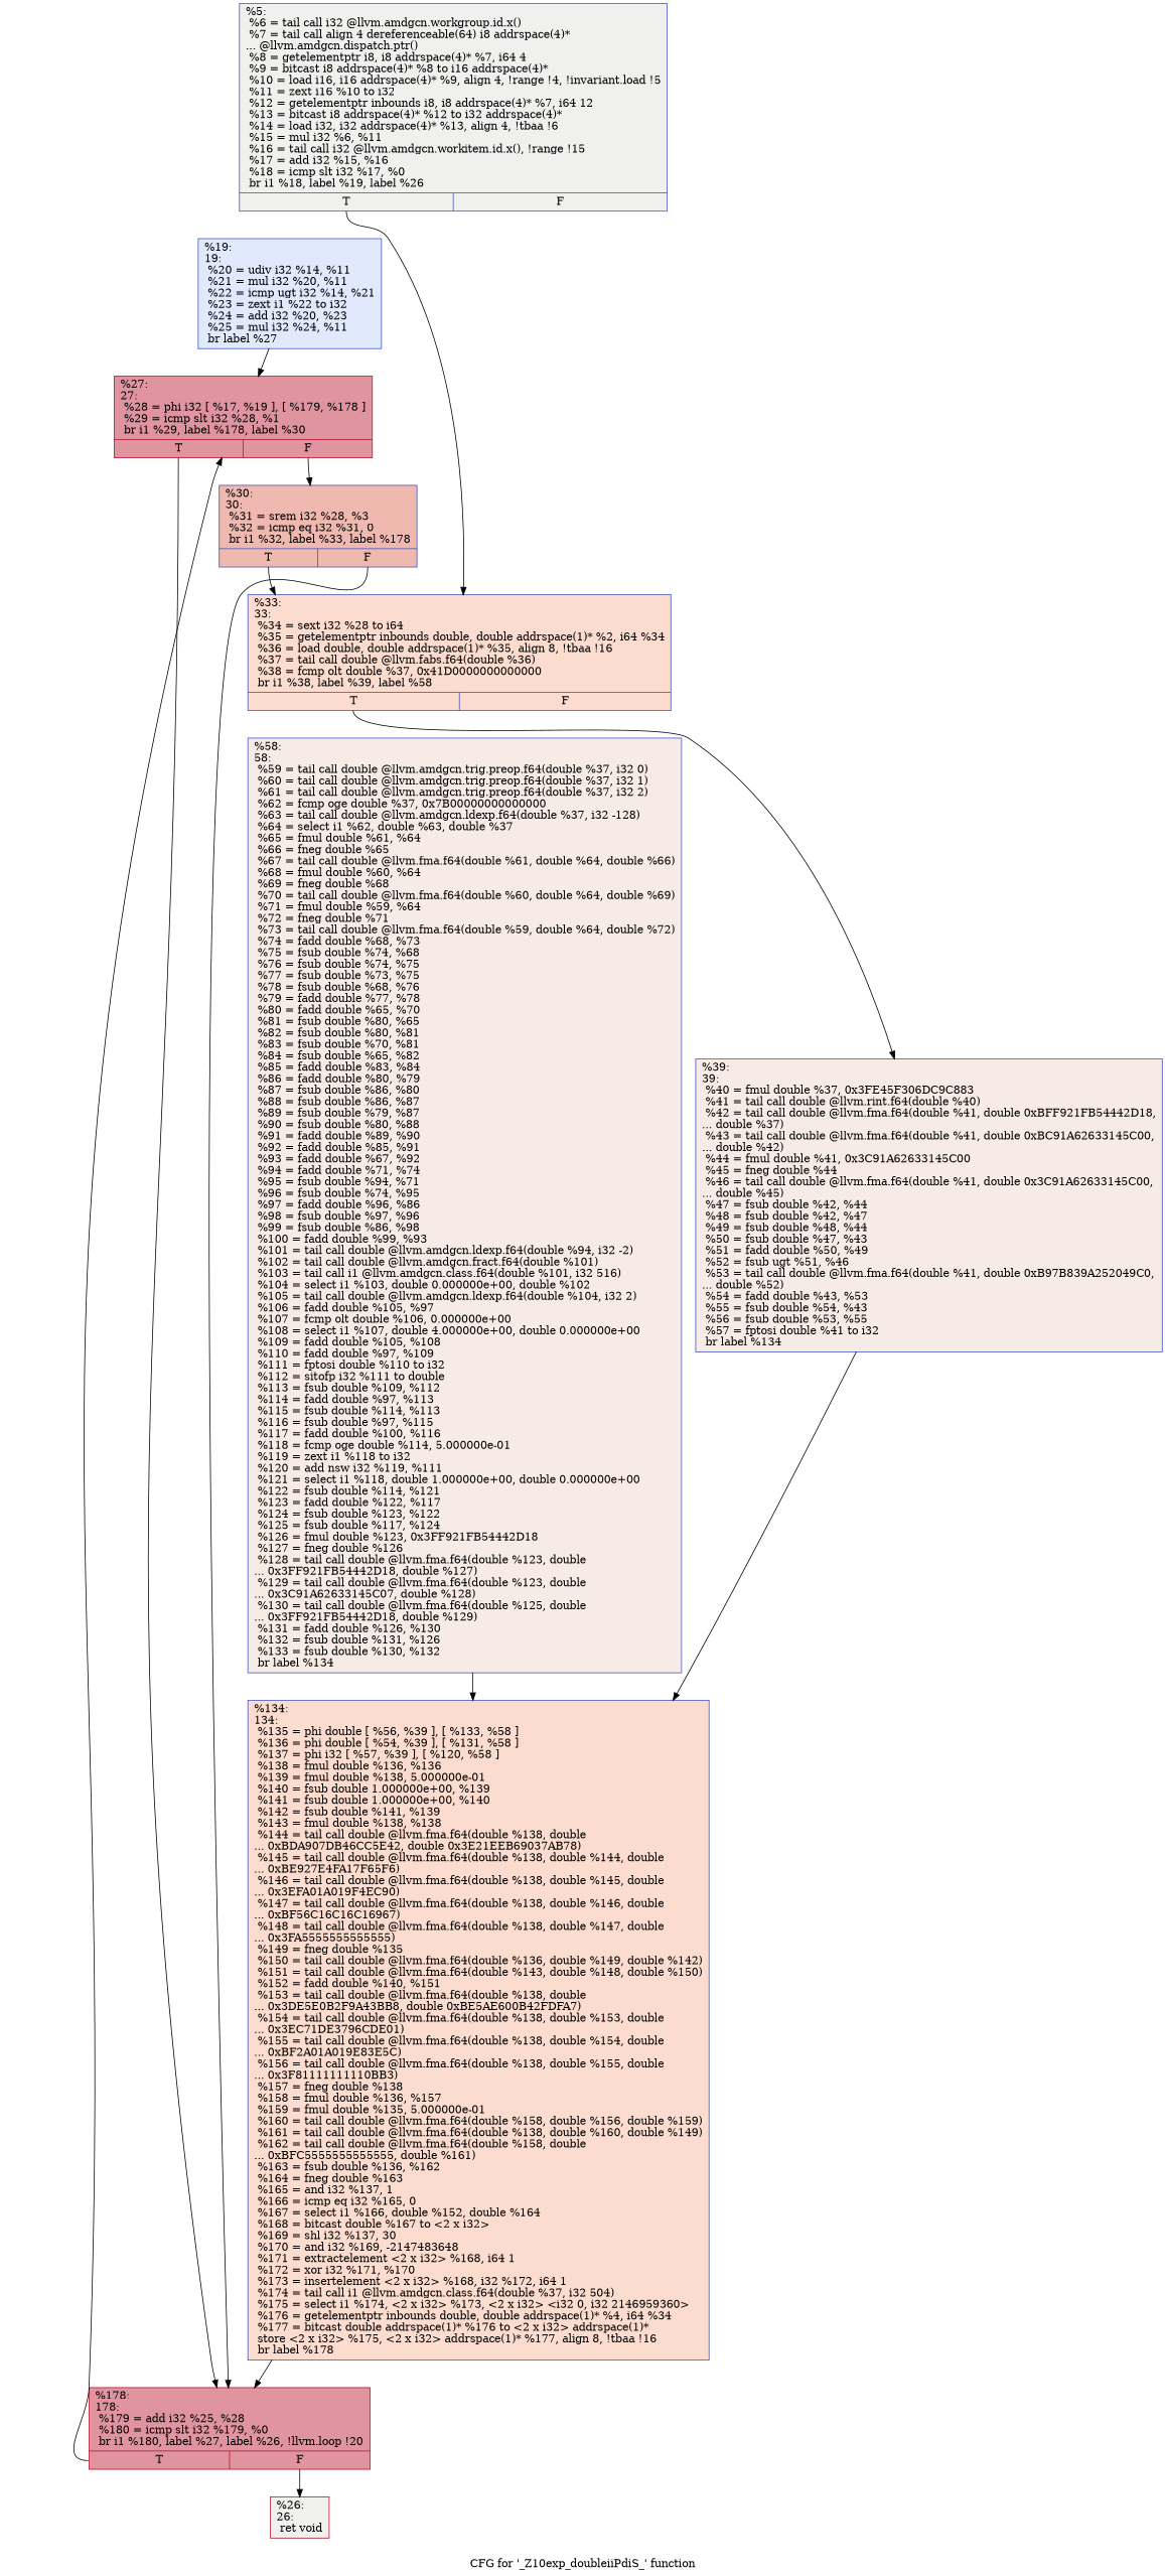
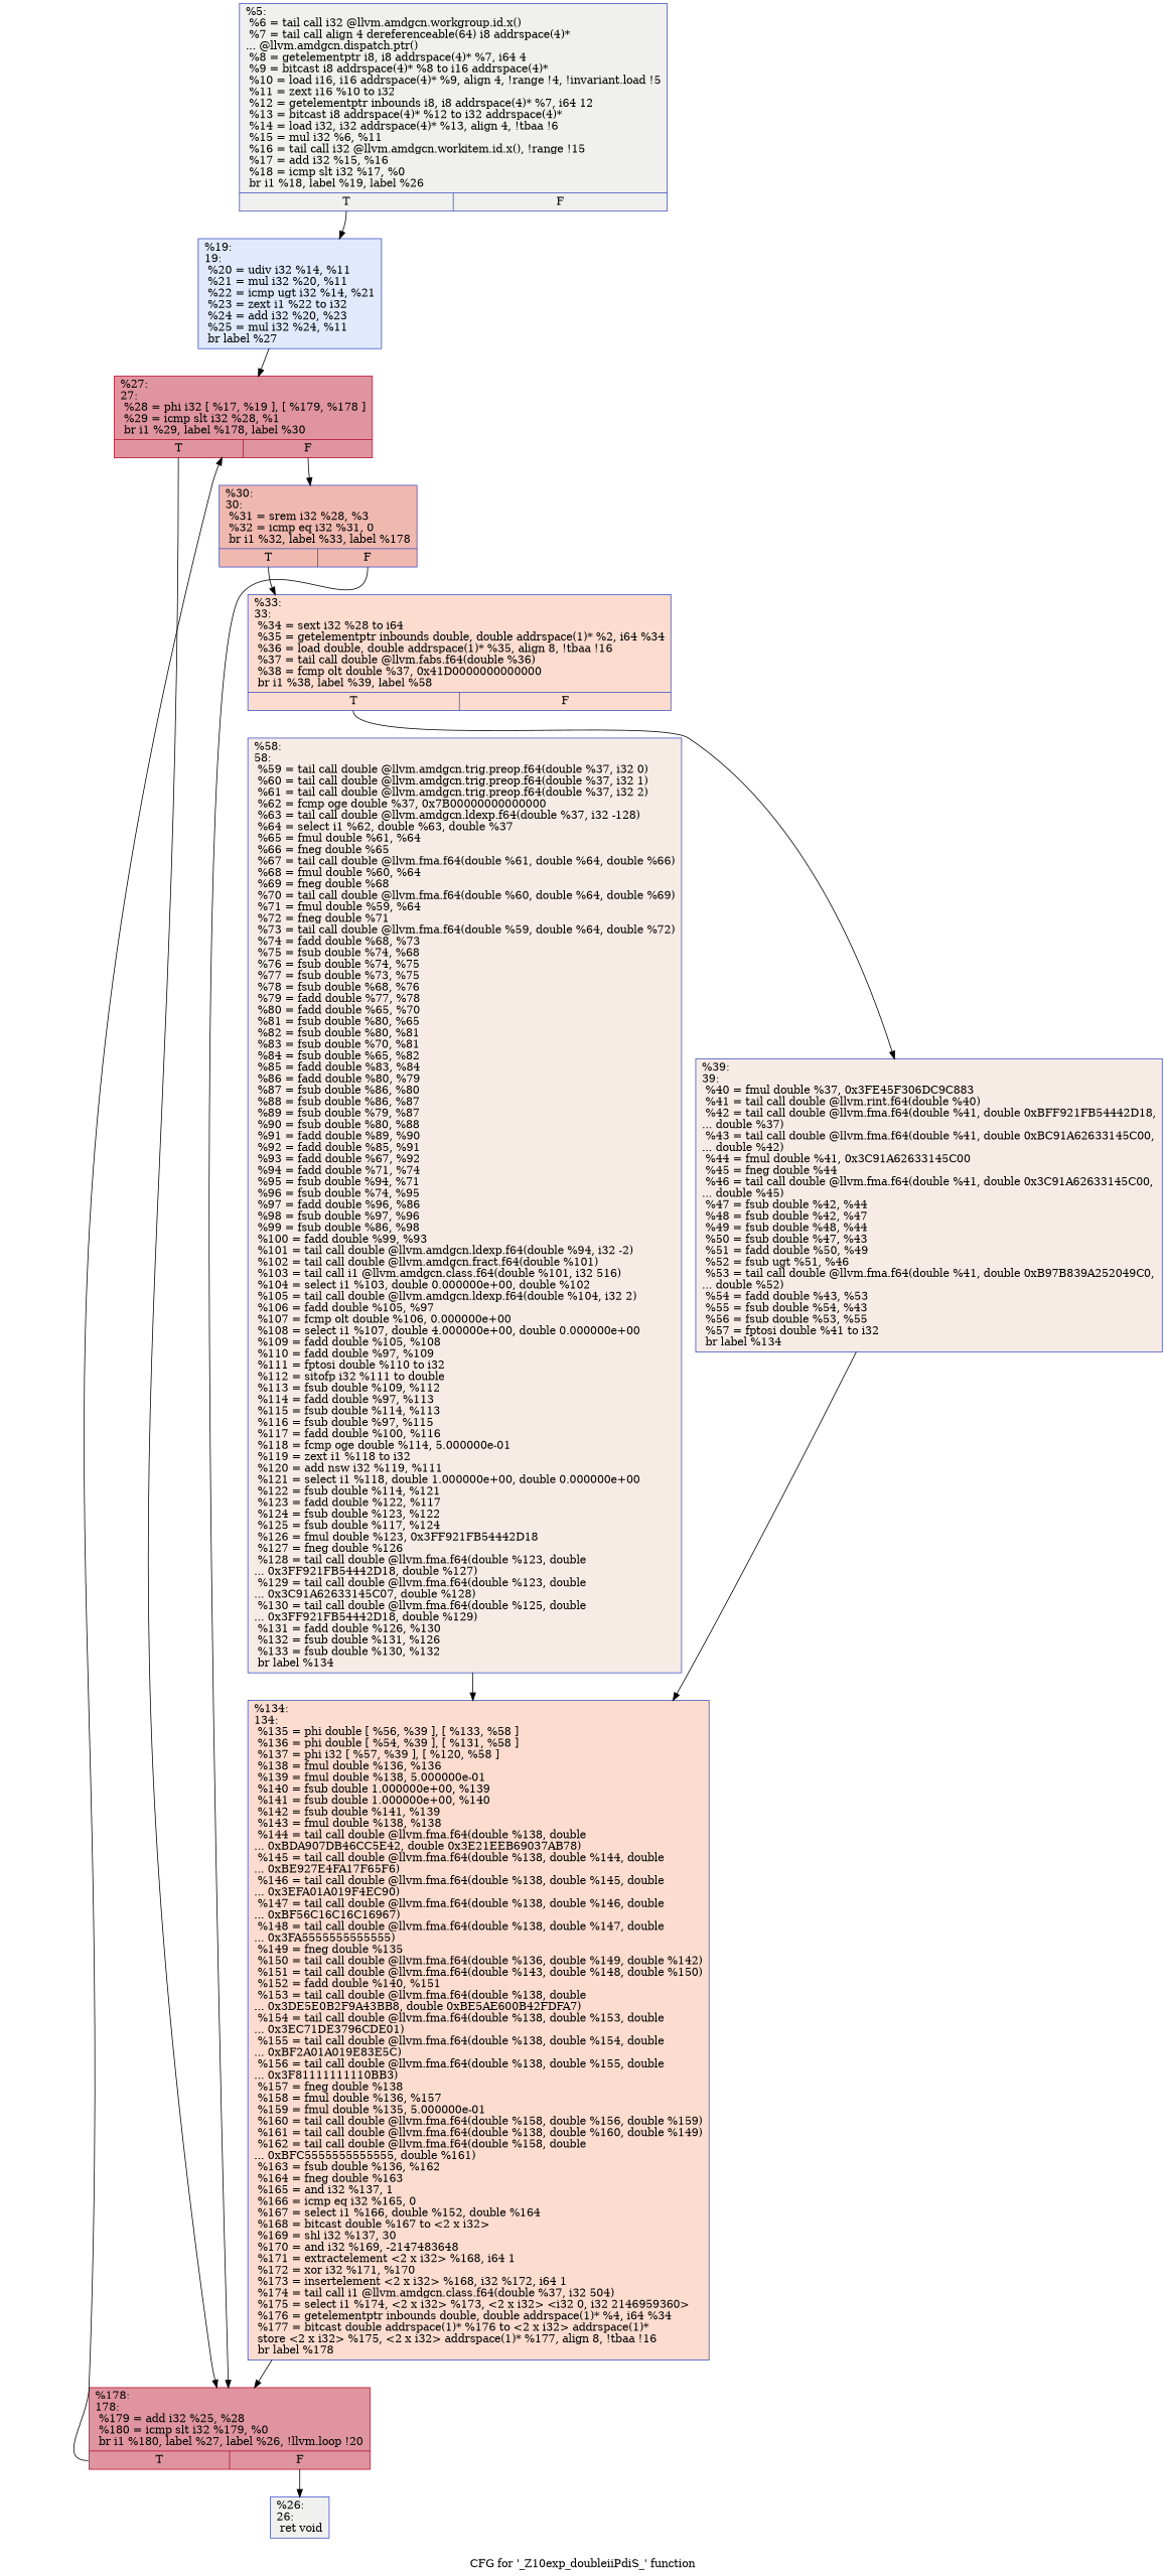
  digraph {
    label="CFG for '_Z10exp_doubleiiPdiS_' function"
    node [color="#3d50c3ff" fillcolor="#dedcdb70" shape=record style=filled]
    edge [tailport=s0]
    n1 [label="{%5:\l  %6 = tail call i32 @llvm.amdgcn.workgroup.id.x()\l  %7 = tail call align 4 dereferenceable(64) i8 addrspace(4)*\l... @llvm.amdgcn.dispatch.ptr()\l  %8 = getelementptr i8, i8 addrspace(4)* %7, i64 4\l  %9 = bitcast i8 addrspace(4)* %8 to i16 addrspace(4)*\l  %10 = load i16, i16 addrspace(4)* %9, align 4, !range !4, !invariant.load !5\l  %11 = zext i16 %10 to i32\l  %12 = getelementptr inbounds i8, i8 addrspace(4)* %7, i64 12\l  %13 = bitcast i8 addrspace(4)* %12 to i32 addrspace(4)*\l  %14 = load i32, i32 addrspace(4)* %13, align 4, !tbaa !6\l  %15 = mul i32 %6, %11\l  %16 = tail call i32 @llvm.amdgcn.workitem.id.x(), !range !15\l  %17 = add i32 %15, %16\l  %18 = icmp slt i32 %17, %0\l  br i1 %18, label %19, label %26\l|{<s0>T|<s1>F}}"]
    n2 [fillcolor="#b9d0f970" label="{%19:\l19:                                               \l  %20 = udiv i32 %14, %11\l  %21 = mul i32 %20, %11\l  %22 = icmp ugt i32 %14, %21\l  %23 = zext i1 %22 to i32\l  %24 = add i32 %20, %23\l  %25 = mul i32 %24, %11\l  br label %27\l}"]
    n3 [color="#b70d28ff" fillcolor="#b70d2870" label="{%27:\l27:                                               \l  %28 = phi i32 [ %17, %19 ], [ %179, %178 ]\l  %29 = icmp slt i32 %28, %1\l  br i1 %29, label %178, label %30\l|{<s0>T|<s1>F}}"]
-   n4 [color="#b70d28ff" label="{%26:\l26:                                               \l  ret void\l}"]
+   n4 [label="{%26:\l26:                                               \l  ret void\l}"]
    n5 [color="#b70d28ff" fillcolor="#b70d2870" label="{%178:\l178:                                              \l  %179 = add i32 %25, %28\l  %180 = icmp slt i32 %179, %0\l  br i1 %180, label %27, label %26, !llvm.loop !20\l|{<s0>T|<s1>F}}"]
    n6 [fillcolor="#de614d70" label="{%30:\l30:                                               \l  %31 = srem i32 %28, %3\l  %32 = icmp eq i32 %31, 0\l  br i1 %32, label %33, label %178\l|{<s0>T|<s1>F}}"]
    n7 [fillcolor="#f7af9170" label="{%33:\l33:                                               \l  %34 = sext i32 %28 to i64\l  %35 = getelementptr inbounds double, double addrspace(1)* %2, i64 %34\l  %36 = load double, double addrspace(1)* %35, align 8, !tbaa !16\l  %37 = tail call double @llvm.fabs.f64(double %36)\l  %38 = fcmp olt double %37, 0x41D0000000000000\l  br i1 %38, label %39, label %58\l|{<s0>T|<s1>F}}"]
    n8 [fillcolor="#ecd3c570" label="{%39:\l39:                                               \l  %40 = fmul double %37, 0x3FE45F306DC9C883\l  %41 = tail call double @llvm.rint.f64(double %40)\l  %42 = tail call double @llvm.fma.f64(double %41, double 0xBFF921FB54442D18,\l... double %37)\l  %43 = tail call double @llvm.fma.f64(double %41, double 0xBC91A62633145C00,\l... double %42)\l  %44 = fmul double %41, 0x3C91A62633145C00\l  %45 = fneg double %44\l  %46 = tail call double @llvm.fma.f64(double %41, double 0x3C91A62633145C00,\l... double %45)\l  %47 = fsub double %42, %44\l  %48 = fsub double %42, %47\l  %49 = fsub double %48, %44\l  %50 = fsub double %47, %43\l  %51 = fadd double %50, %49\l  %52 = fsub ugt %51, %46\l  %53 = tail call double @llvm.fma.f64(double %41, double 0xB97B839A252049C0,\l... double %52)\l  %54 = fadd double %43, %53\l  %55 = fsub double %54, %43\l  %56 = fsub double %53, %55\l  %57 = fptosi double %41 to i32\l  br label %134\l}"]
    n9 [fillcolor="#f7af9170" label="{%134:\l134:                                              \l  %135 = phi double [ %56, %39 ], [ %133, %58 ]\l  %136 = phi double [ %54, %39 ], [ %131, %58 ]\l  %137 = phi i32 [ %57, %39 ], [ %120, %58 ]\l  %138 = fmul double %136, %136\l  %139 = fmul double %138, 5.000000e-01\l  %140 = fsub double 1.000000e+00, %139\l  %141 = fsub double 1.000000e+00, %140\l  %142 = fsub double %141, %139\l  %143 = fmul double %138, %138\l  %144 = tail call double @llvm.fma.f64(double %138, double\l... 0xBDA907DB46CC5E42, double 0x3E21EEB69037AB78)\l  %145 = tail call double @llvm.fma.f64(double %138, double %144, double\l... 0xBE927E4FA17F65F6)\l  %146 = tail call double @llvm.fma.f64(double %138, double %145, double\l... 0x3EFA01A019F4EC90)\l  %147 = tail call double @llvm.fma.f64(double %138, double %146, double\l... 0xBF56C16C16C16967)\l  %148 = tail call double @llvm.fma.f64(double %138, double %147, double\l... 0x3FA5555555555555)\l  %149 = fneg double %135\l  %150 = tail call double @llvm.fma.f64(double %136, double %149, double %142)\l  %151 = tail call double @llvm.fma.f64(double %143, double %148, double %150)\l  %152 = fadd double %140, %151\l  %153 = tail call double @llvm.fma.f64(double %138, double\l... 0x3DE5E0B2F9A43BB8, double 0xBE5AE600B42FDFA7)\l  %154 = tail call double @llvm.fma.f64(double %138, double %153, double\l... 0x3EC71DE3796CDE01)\l  %155 = tail call double @llvm.fma.f64(double %138, double %154, double\l... 0xBF2A01A019E83E5C)\l  %156 = tail call double @llvm.fma.f64(double %138, double %155, double\l... 0x3F81111111110BB3)\l  %157 = fneg double %138\l  %158 = fmul double %136, %157\l  %159 = fmul double %135, 5.000000e-01\l  %160 = tail call double @llvm.fma.f64(double %158, double %156, double %159)\l  %161 = tail call double @llvm.fma.f64(double %138, double %160, double %149)\l  %162 = tail call double @llvm.fma.f64(double %158, double\l... 0xBFC5555555555555, double %161)\l  %163 = fsub double %136, %162\l  %164 = fneg double %163\l  %165 = and i32 %137, 1\l  %166 = icmp eq i32 %165, 0\l  %167 = select i1 %166, double %152, double %164\l  %168 = bitcast double %167 to \<2 x i32\>\l  %169 = shl i32 %137, 30\l  %170 = and i32 %169, -2147483648\l  %171 = extractelement \<2 x i32\> %168, i64 1\l  %172 = xor i32 %171, %170\l  %173 = insertelement \<2 x i32\> %168, i32 %172, i64 1\l  %174 = tail call i1 @llvm.amdgcn.class.f64(double %37, i32 504)\l  %175 = select i1 %174, \<2 x i32\> %173, \<2 x i32\> \<i32 0, i32 2146959360\>\l  %176 = getelementptr inbounds double, double addrspace(1)* %4, i64 %34\l  %177 = bitcast double addrspace(1)* %176 to \<2 x i32\> addrspace(1)*\l  store \<2 x i32\> %175, \<2 x i32\> addrspace(1)* %177, align 8, !tbaa !16\l  br label %178\l}"]
    n10 [fillcolor="#ecd3c570" label="{%58:\l58:                                               \l  %59 = tail call double @llvm.amdgcn.trig.preop.f64(double %37, i32 0)\l  %60 = tail call double @llvm.amdgcn.trig.preop.f64(double %37, i32 1)\l  %61 = tail call double @llvm.amdgcn.trig.preop.f64(double %37, i32 2)\l  %62 = fcmp oge double %37, 0x7B00000000000000\l  %63 = tail call double @llvm.amdgcn.ldexp.f64(double %37, i32 -128)\l  %64 = select i1 %62, double %63, double %37\l  %65 = fmul double %61, %64\l  %66 = fneg double %65\l  %67 = tail call double @llvm.fma.f64(double %61, double %64, double %66)\l  %68 = fmul double %60, %64\l  %69 = fneg double %68\l  %70 = tail call double @llvm.fma.f64(double %60, double %64, double %69)\l  %71 = fmul double %59, %64\l  %72 = fneg double %71\l  %73 = tail call double @llvm.fma.f64(double %59, double %64, double %72)\l  %74 = fadd double %68, %73\l  %75 = fsub double %74, %68\l  %76 = fsub double %74, %75\l  %77 = fsub double %73, %75\l  %78 = fsub double %68, %76\l  %79 = fadd double %77, %78\l  %80 = fadd double %65, %70\l  %81 = fsub double %80, %65\l  %82 = fsub double %80, %81\l  %83 = fsub double %70, %81\l  %84 = fsub double %65, %82\l  %85 = fadd double %83, %84\l  %86 = fadd double %80, %79\l  %87 = fsub double %86, %80\l  %88 = fsub double %86, %87\l  %89 = fsub double %79, %87\l  %90 = fsub double %80, %88\l  %91 = fadd double %89, %90\l  %92 = fadd double %85, %91\l  %93 = fadd double %67, %92\l  %94 = fadd double %71, %74\l  %95 = fsub double %94, %71\l  %96 = fsub double %74, %95\l  %97 = fadd double %96, %86\l  %98 = fsub double %97, %96\l  %99 = fsub double %86, %98\l  %100 = fadd double %99, %93\l  %101 = tail call double @llvm.amdgcn.ldexp.f64(double %94, i32 -2)\l  %102 = tail call double @llvm.amdgcn.fract.f64(double %101)\l  %103 = tail call i1 @llvm.amdgcn.class.f64(double %101, i32 516)\l  %104 = select i1 %103, double 0.000000e+00, double %102\l  %105 = tail call double @llvm.amdgcn.ldexp.f64(double %104, i32 2)\l  %106 = fadd double %105, %97\l  %107 = fcmp olt double %106, 0.000000e+00\l  %108 = select i1 %107, double 4.000000e+00, double 0.000000e+00\l  %109 = fadd double %105, %108\l  %110 = fadd double %97, %109\l  %111 = fptosi double %110 to i32\l  %112 = sitofp i32 %111 to double\l  %113 = fsub double %109, %112\l  %114 = fadd double %97, %113\l  %115 = fsub double %114, %113\l  %116 = fsub double %97, %115\l  %117 = fadd double %100, %116\l  %118 = fcmp oge double %114, 5.000000e-01\l  %119 = zext i1 %118 to i32\l  %120 = add nsw i32 %119, %111\l  %121 = select i1 %118, double 1.000000e+00, double 0.000000e+00\l  %122 = fsub double %114, %121\l  %123 = fadd double %122, %117\l  %124 = fsub double %123, %122\l  %125 = fsub double %117, %124\l  %126 = fmul double %123, 0x3FF921FB54442D18\l  %127 = fneg double %126\l  %128 = tail call double @llvm.fma.f64(double %123, double\l... 0x3FF921FB54442D18, double %127)\l  %129 = tail call double @llvm.fma.f64(double %123, double\l... 0x3C91A62633145C07, double %128)\l  %130 = tail call double @llvm.fma.f64(double %125, double\l... 0x3FF921FB54442D18, double %129)\l  %131 = fadd double %126, %130\l  %132 = fsub double %131, %126\l  %133 = fsub double %130, %132\l  br label %134\l}"]
-   n1 -> n7
+   n1 -> n2
    n2 -> n3
    n3 -> n5
    n3 -> n6 [tailport=s1]
    n5 -> n3
    n5 -> n4 [tailport=s1]
    n6 -> n5 [tailport=s1]
    n6 -> n7
    n7 -> n8
    n8 -> n9
    n9 -> n5
    n10 -> n9
  }
